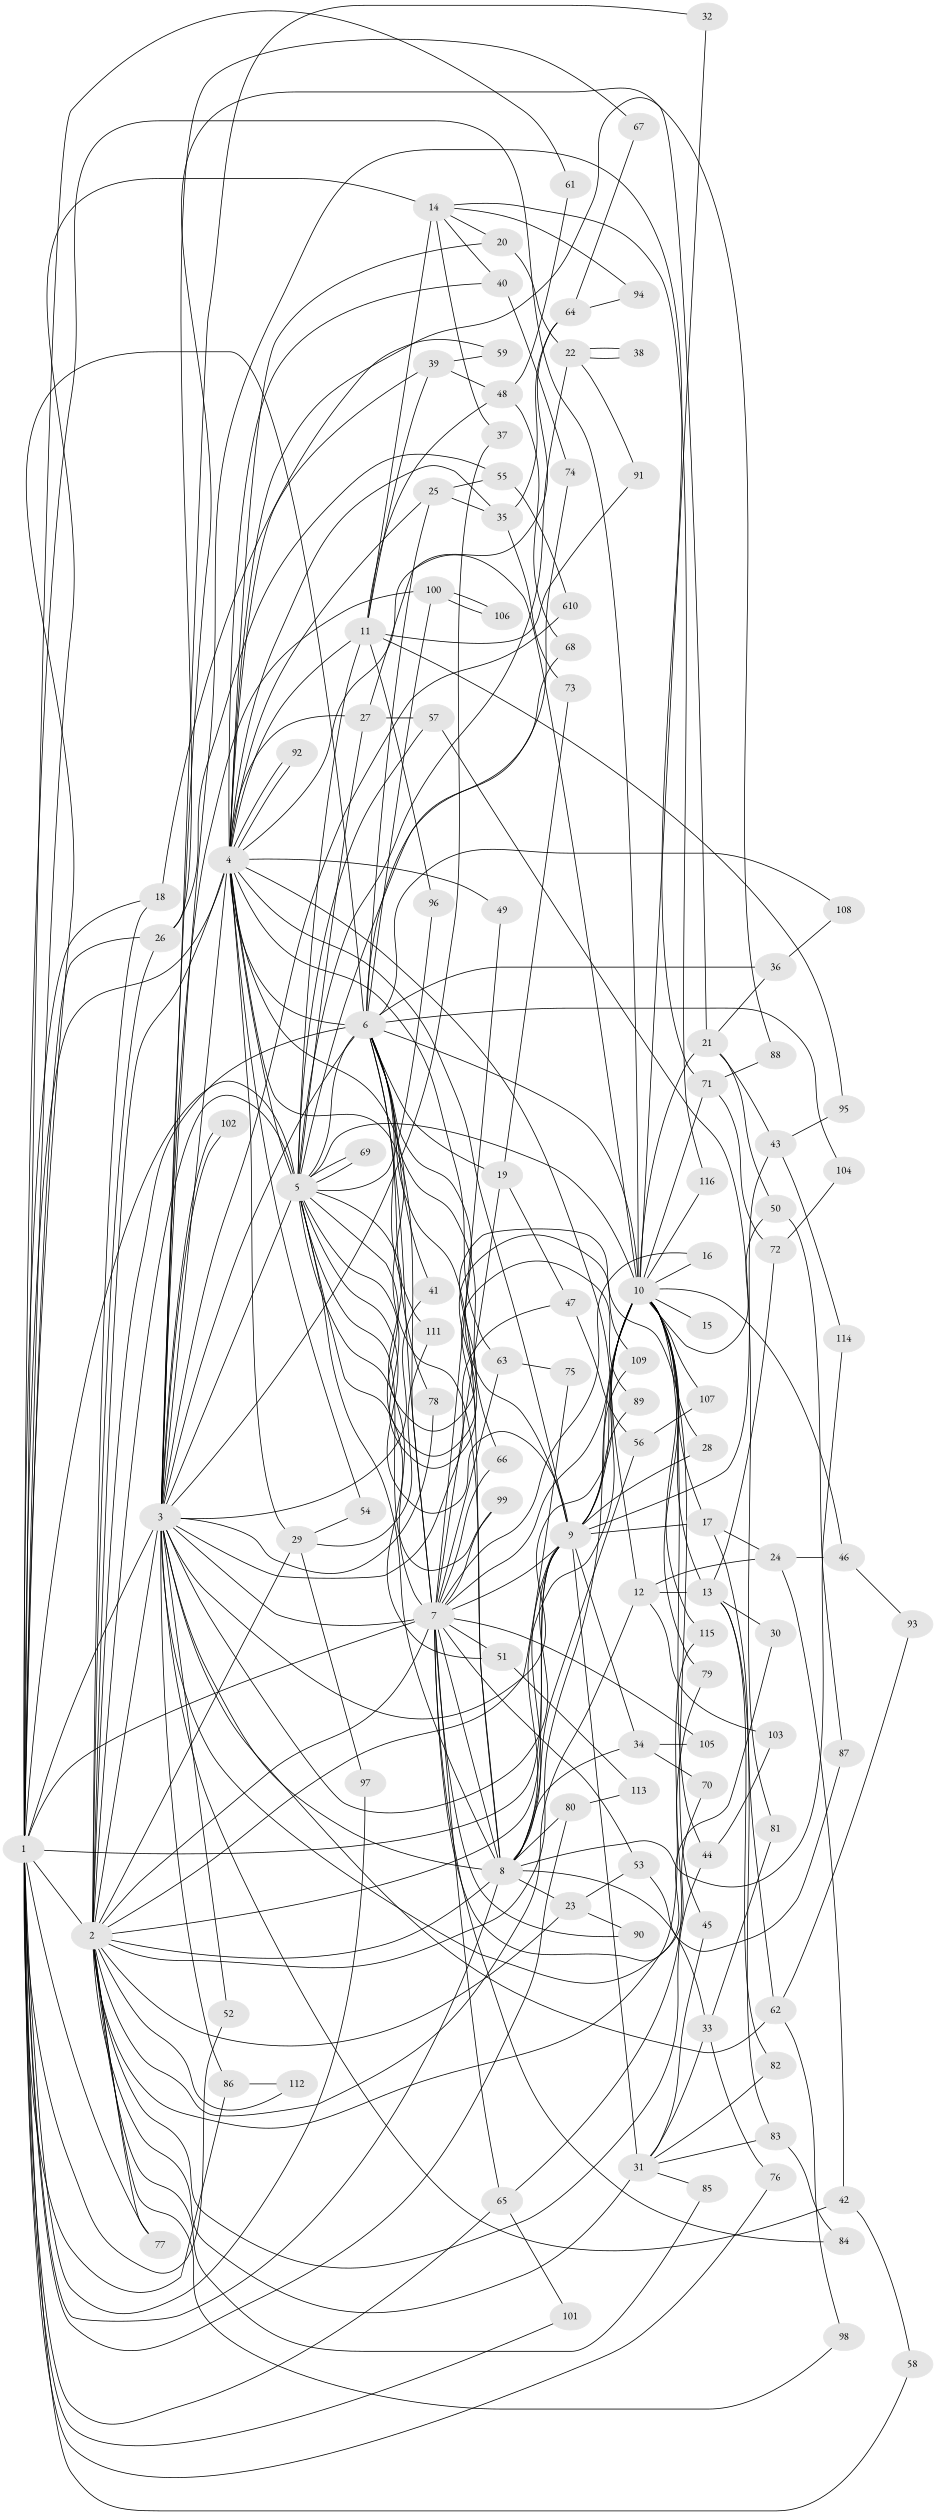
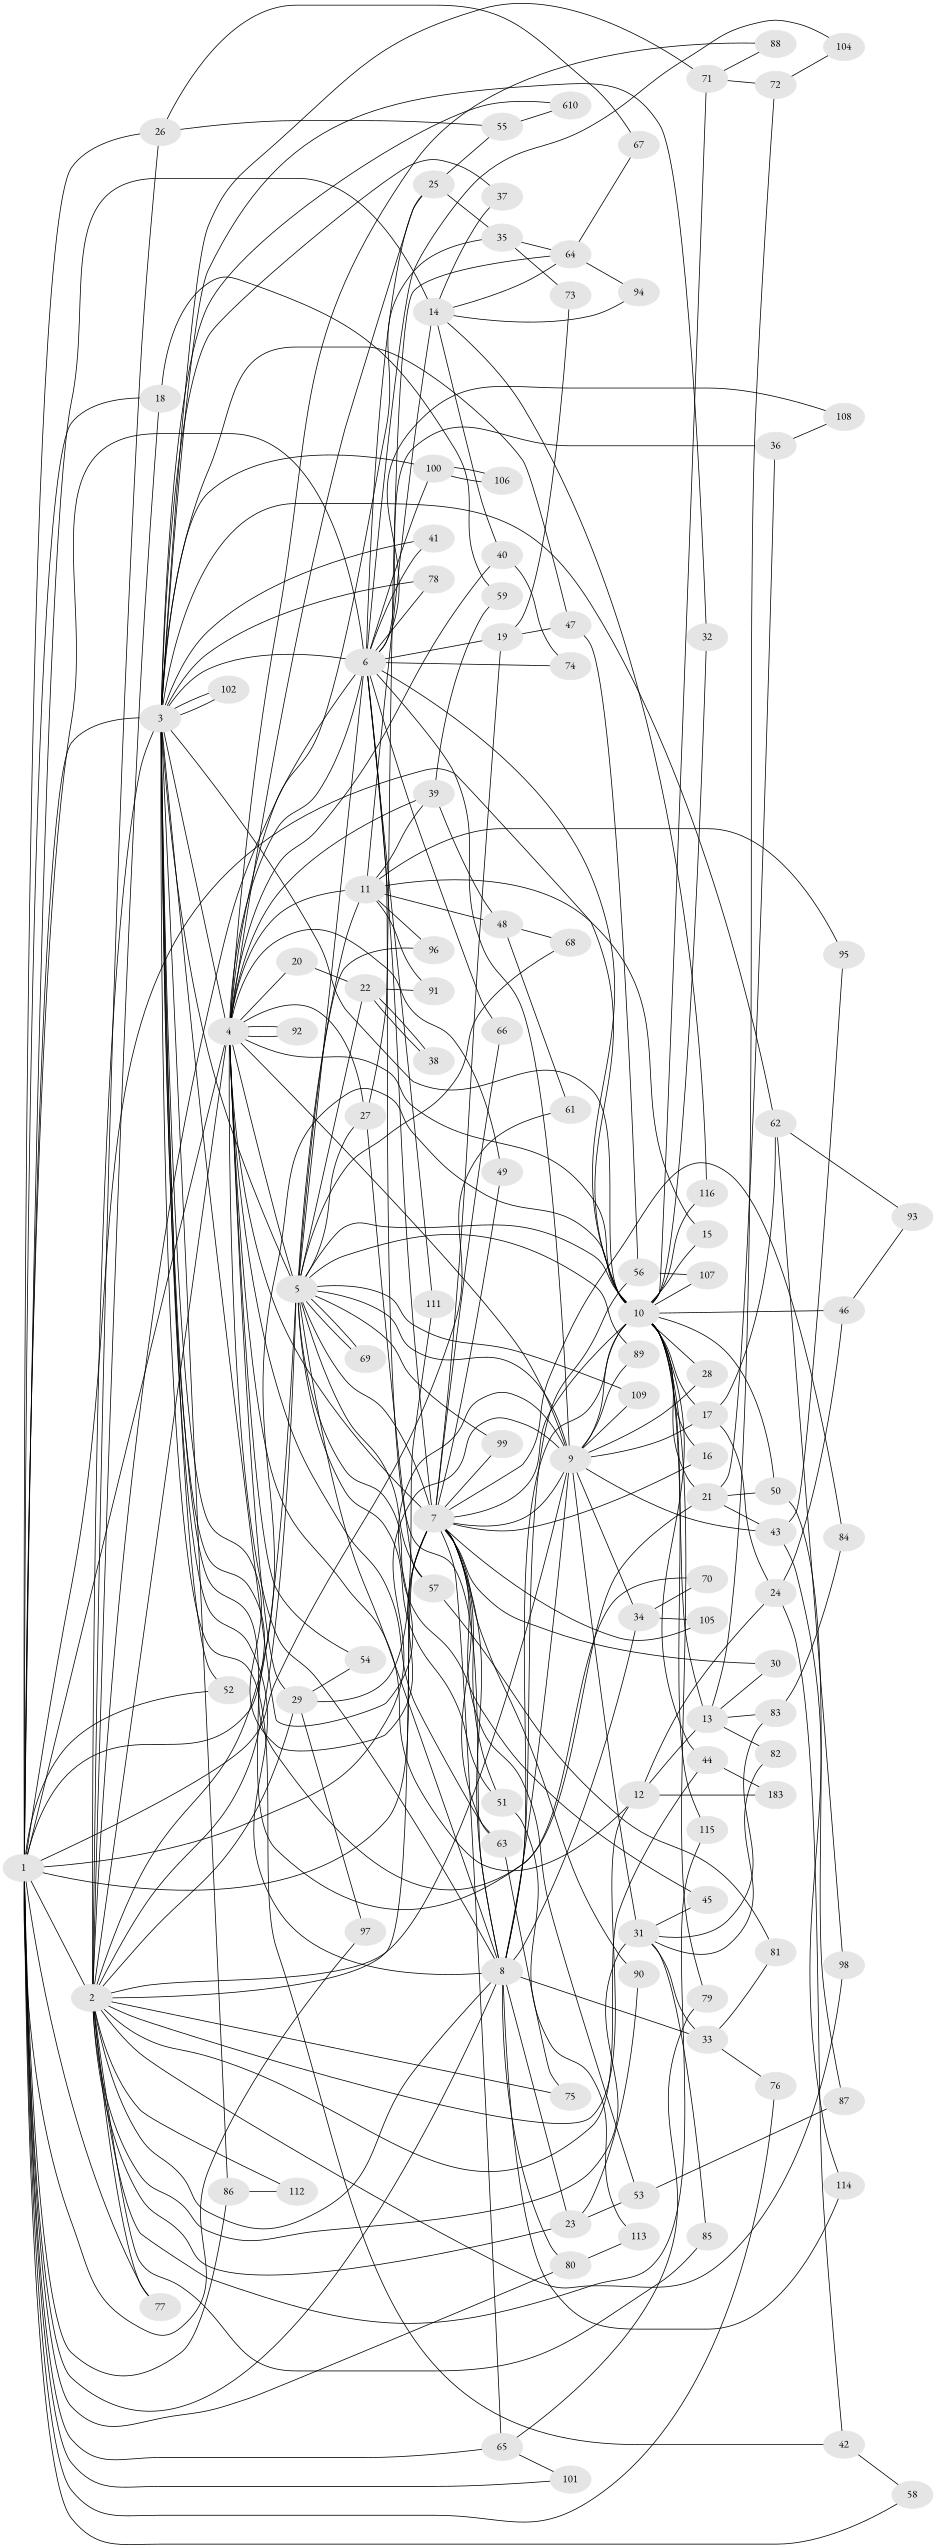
  graph {
    fontname="EB Garamond"
    rankdir=LR
    node [color=gray90 fontname="EB Garamond" style=filled]
    edge [fontname="EB Garamond"]
    1
    2
    3
    4
    5
    6
    7
    8
    9
    10
    14
    18
    26
    52
    58
    61
    65
    76
    77
    80
    86
    97
    101
    12
    23
    29
    31
    44
    75
    85
    98
    112
    115
    21
    32
    37
    41
    42
    47
    62
    70
    71
    78
    100
    102
    n46 [label=610]
    11
    20
    25
    27
    35
    39
    40
    49
    54
    63
    88
    92
    22
    45
    51
    57
    68
    69
    89
    96
    99
    109
    19
    36
    66
    74
    104
    108
    111
    16
    30
    53
    84
    90
    105
    33
    34
    56
    114
    17
    28
    43
    13
    15
    46
    50
    79
    107
    116
    94
    59
    55
    67
    113
    24
-   103
+   103 [label=183]
    82
    83
    93
    72
    106
    48
    91
    95
    64
    73
    38
    81
    87
    1 -- 2
    1 -- 3
    1 -- 4
    1 -- 5
    1 -- 6
    1 -- 7
    1 -- 8
    1 -- 9
    1 -- 10
    1 -- 14
    1 -- 18
    1 -- 26
    1 -- 52
    1 -- 58
    1 -- 61
    1 -- 65
    1 -- 76
    1 -- 77
    1 -- 80
    1 -- 86
    1 -- 97
    1 -- 101
    2 -- 3
    2 -- 4
    2 -- 5
    2 -- 6
    2 -- 7
    2 -- 8
    2 -- 9
    2 -- 10
    2 -- 18
    2 -- 26
    2 -- 77
    2 -- 12
    2 -- 23
    2 -- 29
    2 -- 31
    2 -- 44
    2 -- 75
    2 -- 85
    2 -- 98
    2 -- 112
    2 -- 115
    3 -- 4
    3 -- 5
    3 -- 6
    3 -- 7
    3 -- 8
    3 -- 9
    3 -- 10
    3 -- 52
    3 -- 86
    3 -- 21
    3 -- 32
    3 -- 37
    3 -- 41
    3 -- 42
    3 -- 47
    3 -- 62
    3 -- 70
    3 -- 71
    3 -- 78
    3 -- 100
    3 -- 102
    3 -- 102
    3 -- n46
    4 -- 5
    4 -- 6
    4 -- 7
    4 -- 8
    4 -- 9
    4 -- 10
    4 -- 12
    4 -- 29
    4 -- 11
    4 -- 20
    4 -- 25
    4 -- 27
    4 -- 35
    4 -- 39
    4 -- 40
    4 -- 49
    4 -- 54
    4 -- 63
    4 -- 88
    4 -- 92
    4 -- 92
    5 -- 6
    5 -- 7
    5 -- 8
    5 -- 9
    5 -- 10
    5 -- 11
    5 -- 27
    5 -- 22
    5 -- 45
    5 -- 51
    5 -- 57
    5 -- 68
    5 -- 69
    5 -- 69
    5 -- 89
    5 -- 96
    5 -- 99
    5 -- 109
    6 -- 7
    6 -- 8
    6 -- 9
    6 -- 10
    6 -- 41
    6 -- 78
    6 -- 100
    6 -- 25
    6 -- 19
    6 -- 36
    6 -- 66
    6 -- 74
    6 -- 104
    6 -- 108
    6 -- 111
    7 -- 8
    7 -- 9
    7 -- 10
    7 -- 65
    7 -- 49
    7 -- 63
    7 -- 51
    7 -- 99
    7 -- 19
    7 -- 66
    7 -- 16
    7 -- 30
    7 -- 53
    7 -- 84
    7 -- 90
    7 -- 105
    8 -- 9
    8 -- 10
    8 -- 80
    8 -- 23
    8 -- 33
    8 -- 34
    8 -- 56
    8 -- 114
    9 -- 10
    9 -- 31
    9 -- 89
    9 -- 109
    9 -- 34
    9 -- 17
    9 -- 28
    9 -- 43
    10 -- 44
    10 -- 115
    10 -- 21
    10 -- 32
    10 -- 71
    10 -- 16
    10 -- 17
    10 -- 28
    10 -- 13
    10 -- 15
    10 -- 46
    10 -- 50
    10 -- 79
    10 -- 107
    10 -- 116
    14 -- 37
-   14 -- 20
+   14 -- 64
    14 -- 40
    14 -- 116
    14 -- 94
    18 -- 59
    26 -- 55
    26 -- 67
    65 -- 101
    65 -- 79
    80 -- 113
    86 -- 112
    12 -- 13
    12 -- 24
    12 -- 103
    23 -- 53
    23 -- 90
    29 -- 97
    29 -- 54
    29 -- 111
    31 -- 85
    31 -- 45
    31 -- 33
    31 -- 82
    31 -- 83
    44 -- 103
    21 -- 36
    21 -- 43
    21 -- 50
    42 -- 58
    47 -- 56
    62 -- 98
    62 -- 93
    71 -- 88
    71 -- 72
    100 -- 106
    100 -- 106
    11 -- 14
    11 -- 39
    11 -- 96
+   11 -- 15
    11 -- 48
    11 -- 91
    11 -- 95
    20 -- 22
    25 -- 35
    25 -- 55
    27 -- 57
    27 -- 64
    35 -- 64
    35 -- 73
    39 -- 59
    39 -- 48
    40 -- 74
    63 -- 75
    22 -- 91
    22 -- 38
    22 -- 38
    51 -- 113
    57 -- 81
    19 -- 47
    19 -- 73
    36 -- 108
    53 -- 87
    33 -- 76
    33 -- 81
    34 -- 70
    34 -- 105
    56 -- 107
    17 -- 62
    17 -- 24
    43 -- 114
    43 -- 95
    13 -- 30
    13 -- 82
    13 -- 83
    13 -- 72
    46 -- 93
    50 -- 87
    55 -- n46
    24 -- 42
    24 -- 46
    83 -- 84
    72 -- 104
    48 -- 61
    48 -- 68
    64 -- 94
    64 -- 67
  }
